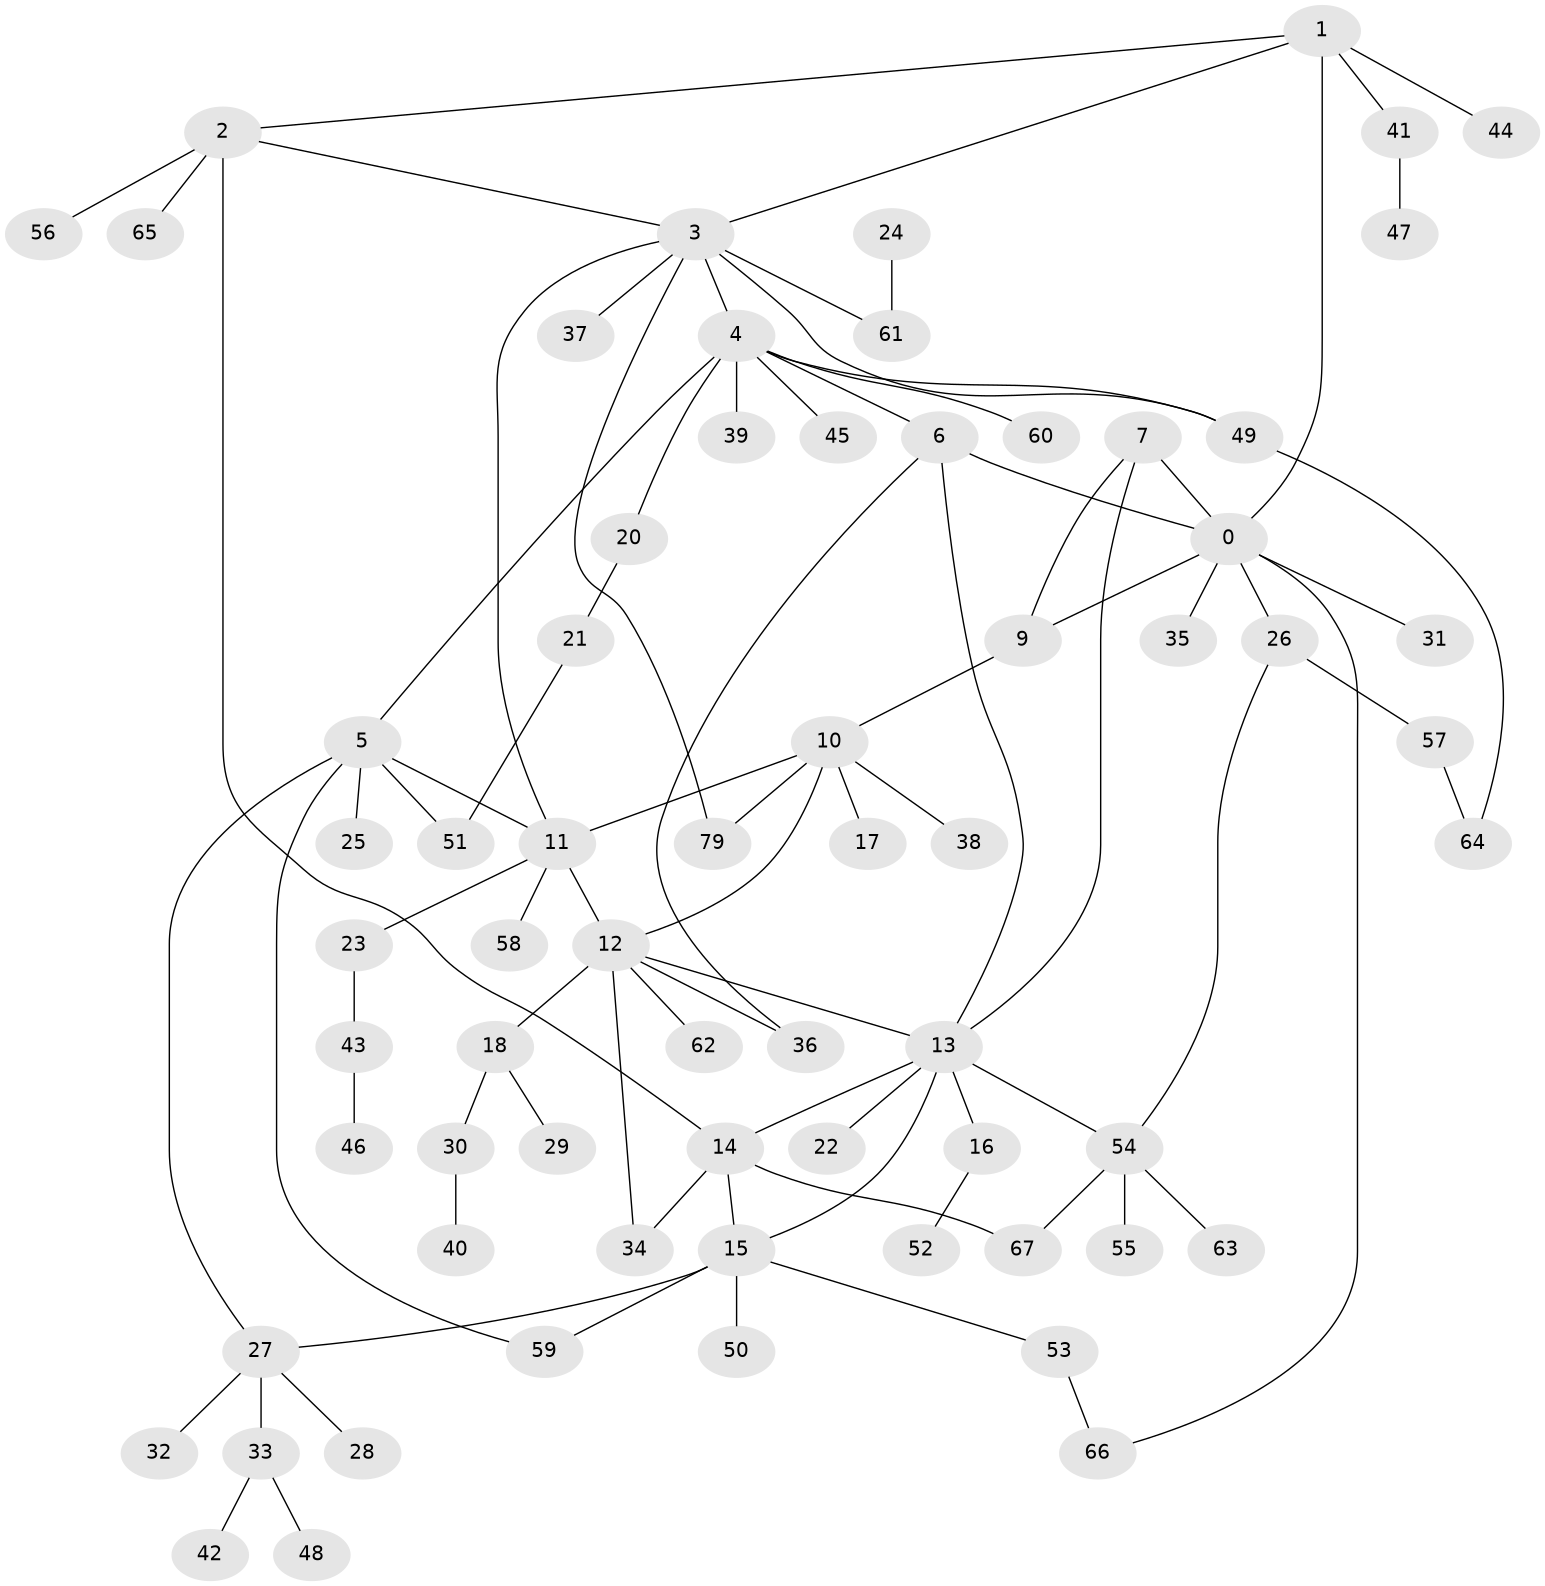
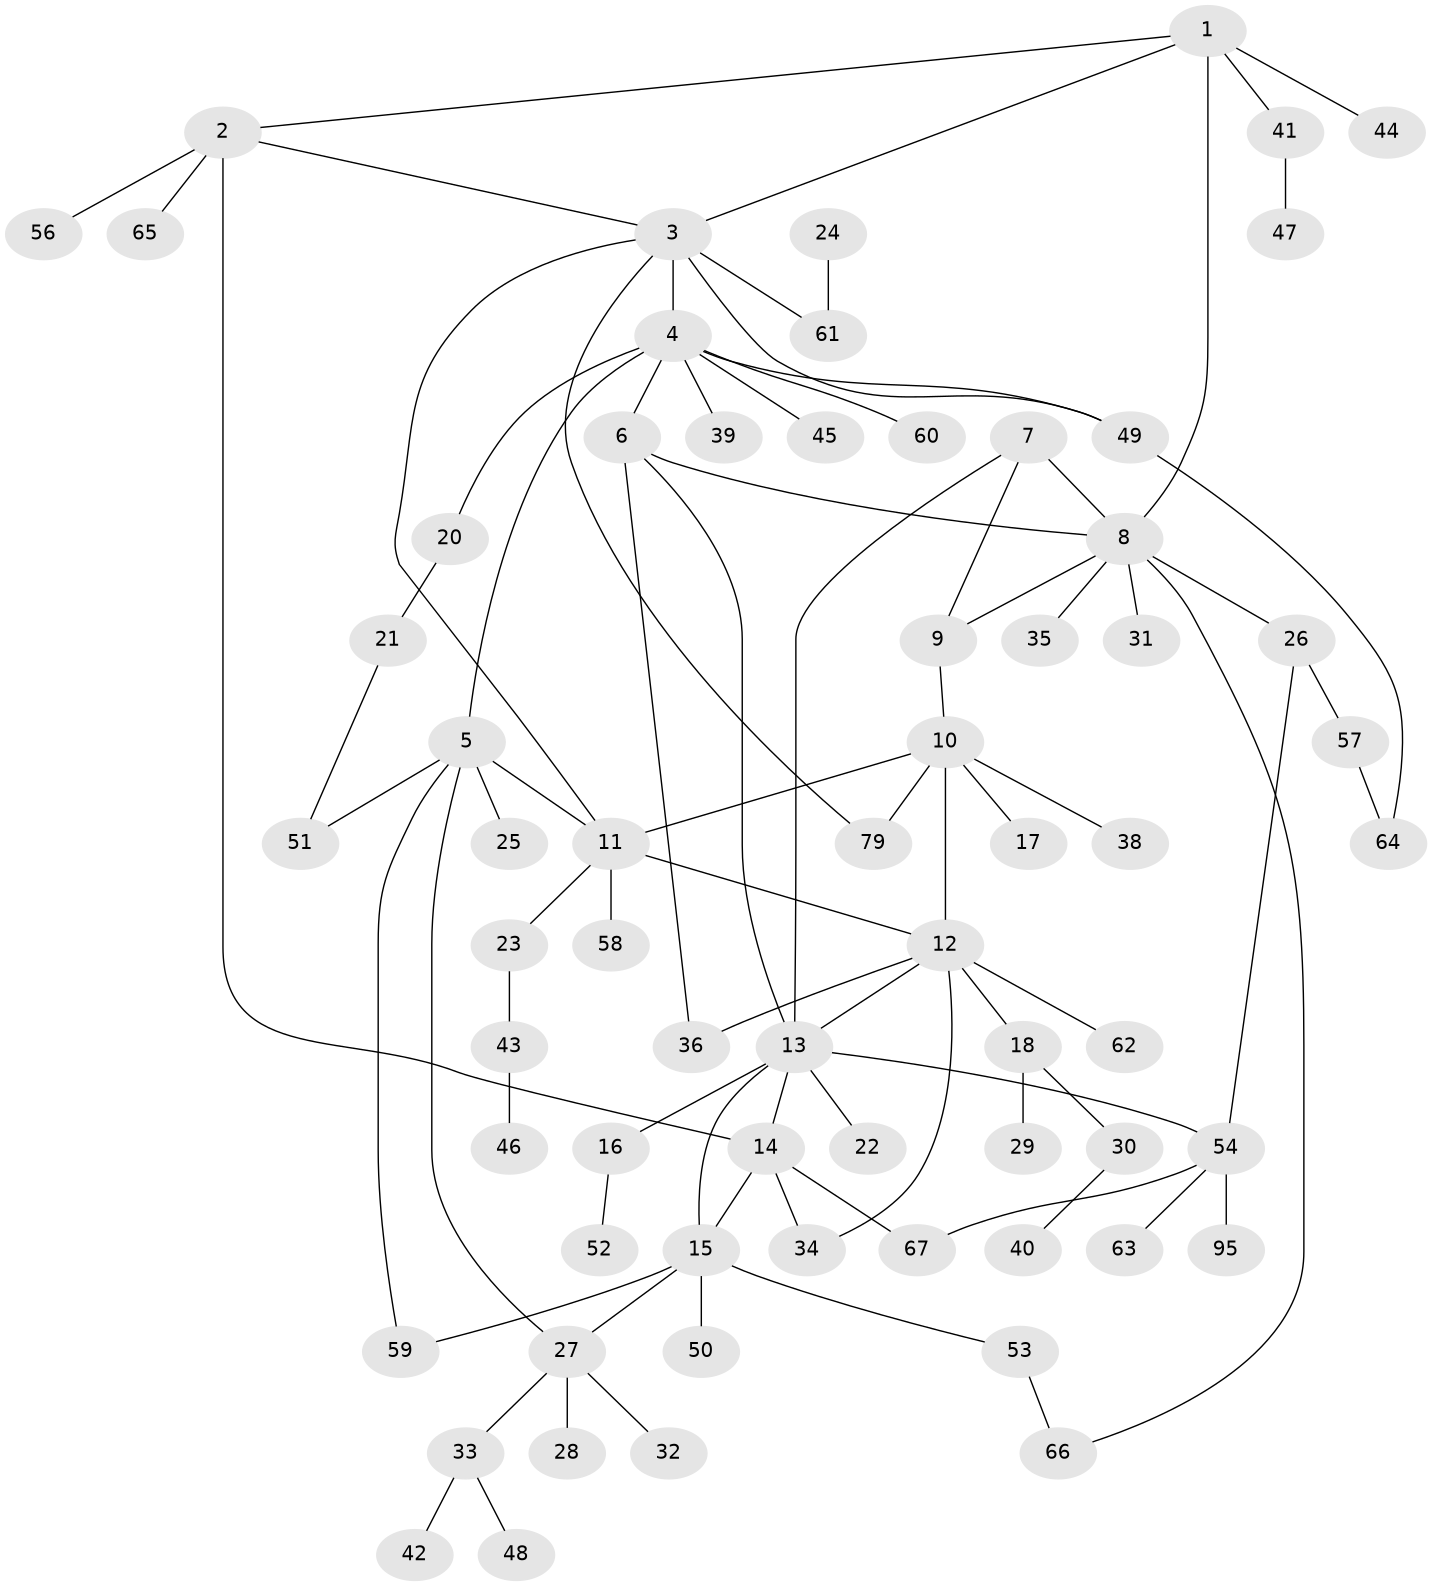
  graph {
    fontname="DejaVu Sans"
    node [color=gray90 fontname="DejaVu Sans" style=filled]
    edge [fontname="DejaVu Sans"]
    1
    2
    3
-   8 [label=0]
+   8
    41
    44
    14
    56
    65
    4
    11
    n12 [label=79]
-   37
    49
    61
    9
    26
    31
    35
    66
    47
    34
    15
    67
    5
    6
    20
    39
    45
    60
    12
    23
    58
    24
    64
    25
    27
    51
    59
    13
    36
    21
    28
    32
    33
    16
    22
    54
    7
    10
    57
    17
    38
    18
    62
    43
    29
    30
    50
    53
    52
-   55
+   55 [label=95]
    63
    40
    46
    42
    48
    1 -- 2
    1 -- 3
    1 -- 8
    1 -- 41
    1 -- 44
    2 -- 3
    2 -- 14
    2 -- 56
    2 -- 65
    3 -- 4
    3 -- 11
    3 -- n12
-   3 -- 37
    3 -- 49
    3 -- 61
    8 -- 9
    8 -- 26
    8 -- 31
    8 -- 35
    8 -- 66
    41 -- 47
    14 -- 34
    14 -- 15
    14 -- 67
    4 -- 49
    4 -- 5
    4 -- 6
    4 -- 20
    4 -- 39
    4 -- 45
    4 -- 60
    11 -- 12
    11 -- 23
    11 -- 58
    49 -- 64
    9 -- 10
    26 -- 54
    26 -- 57
    15 -- 27
    15 -- 59
    15 -- 50
    15 -- 53
    5 -- 11
    5 -- 25
    5 -- 27
    5 -- 51
    5 -- 59
    6 -- 8
    6 -- 13
    6 -- 36
    20 -- 21
    12 -- 34
    12 -- 13
    12 -- 36
    12 -- 18
    12 -- 62
    23 -- 43
    24 -- 61
    27 -- 28
    27 -- 32
    27 -- 33
    13 -- 14
    13 -- 15
    13 -- 16
    13 -- 22
    13 -- 54
    21 -- 51
    33 -- 42
    33 -- 48
    16 -- 52
    54 -- 67
    54 -- 55
    54 -- 63
    7 -- 8
    7 -- 9
    7 -- 13
    10 -- 11
    10 -- n12
    10 -- 12
    10 -- 17
    10 -- 38
    57 -- 64
    18 -- 29
    18 -- 30
    43 -- 46
    30 -- 40
    53 -- 66
  }
